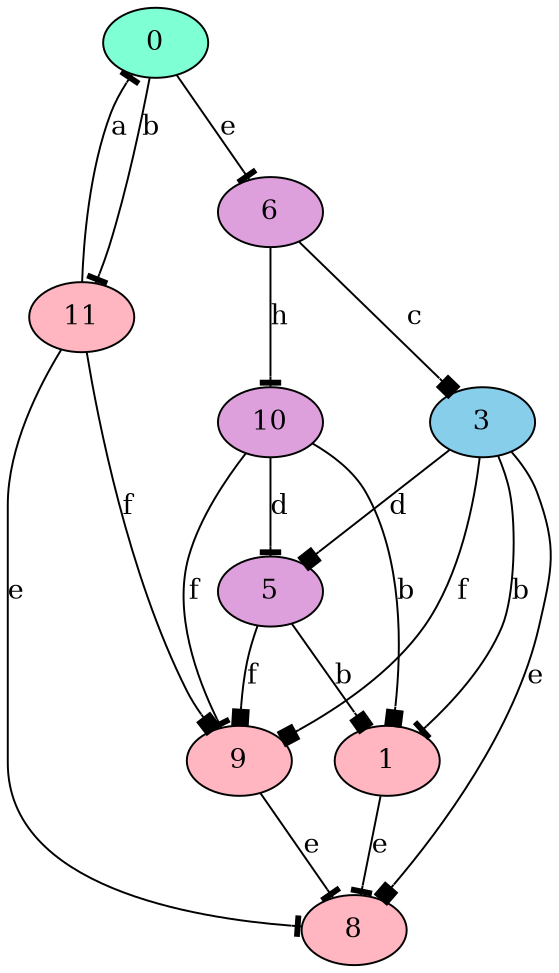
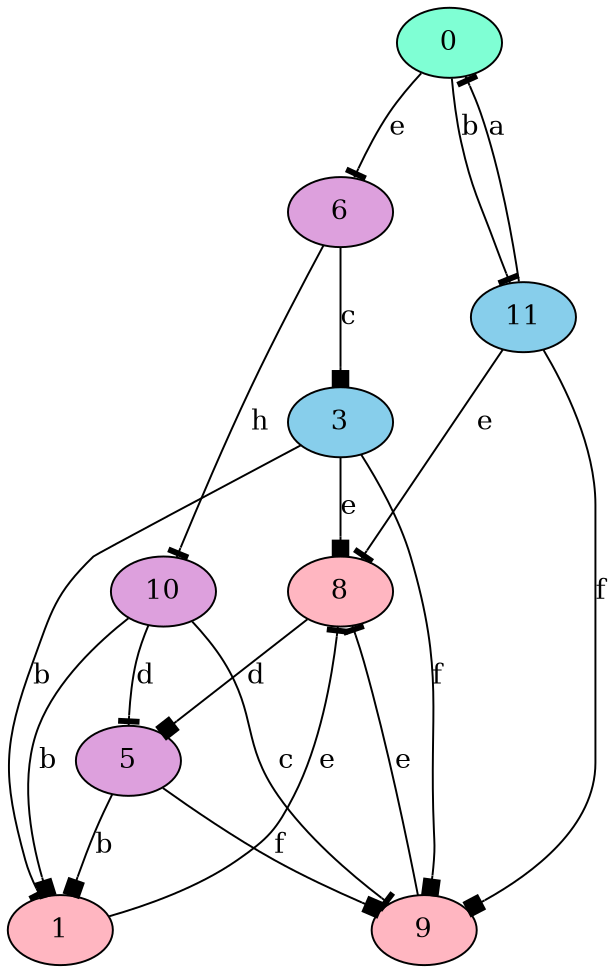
  strict digraph {
    node [fillcolor=plum style=filled]
    edge [arrowhead=tee]
    0 [fillcolor=aquamarine]
    6
-   11 [fillcolor=lightpink]
+   11 [fillcolor=skyblue]
    3 [fillcolor=skyblue]
    10
    8 [fillcolor=lightpink]
    9 [fillcolor=lightpink]
    1 [fillcolor=lightpink]
    5
    0 -> 6 [label=e]
    0 -> 11 [label=b]
    6 -> 3 [arrowhead=box label=c]
    6 -> 10 [label=h]
    11 -> 0 [label=a]
    11 -> 8 [label=e]
    11 -> 9 [arrowhead=box label=f]
    3 -> 8 [arrowhead=box label=e]
    3 -> 9 [arrowhead=box label=f]
    3 -> 1 [label=b]
-   10 -> 9 [label=f]
+   10 -> 9 [label=c]
    10 -> 1 [arrowhead=box label=b]
    10 -> 5 [label=d]
-   3 -> 5 [arrowhead=box label=d]
+   8 -> 5 [arrowhead=box label=d]
    9 -> 8 [label=e]
    1 -> 8 [label=e]
    5 -> 9 [arrowhead=box label=f]
    5 -> 1 [arrowhead=box label=b]
  }
